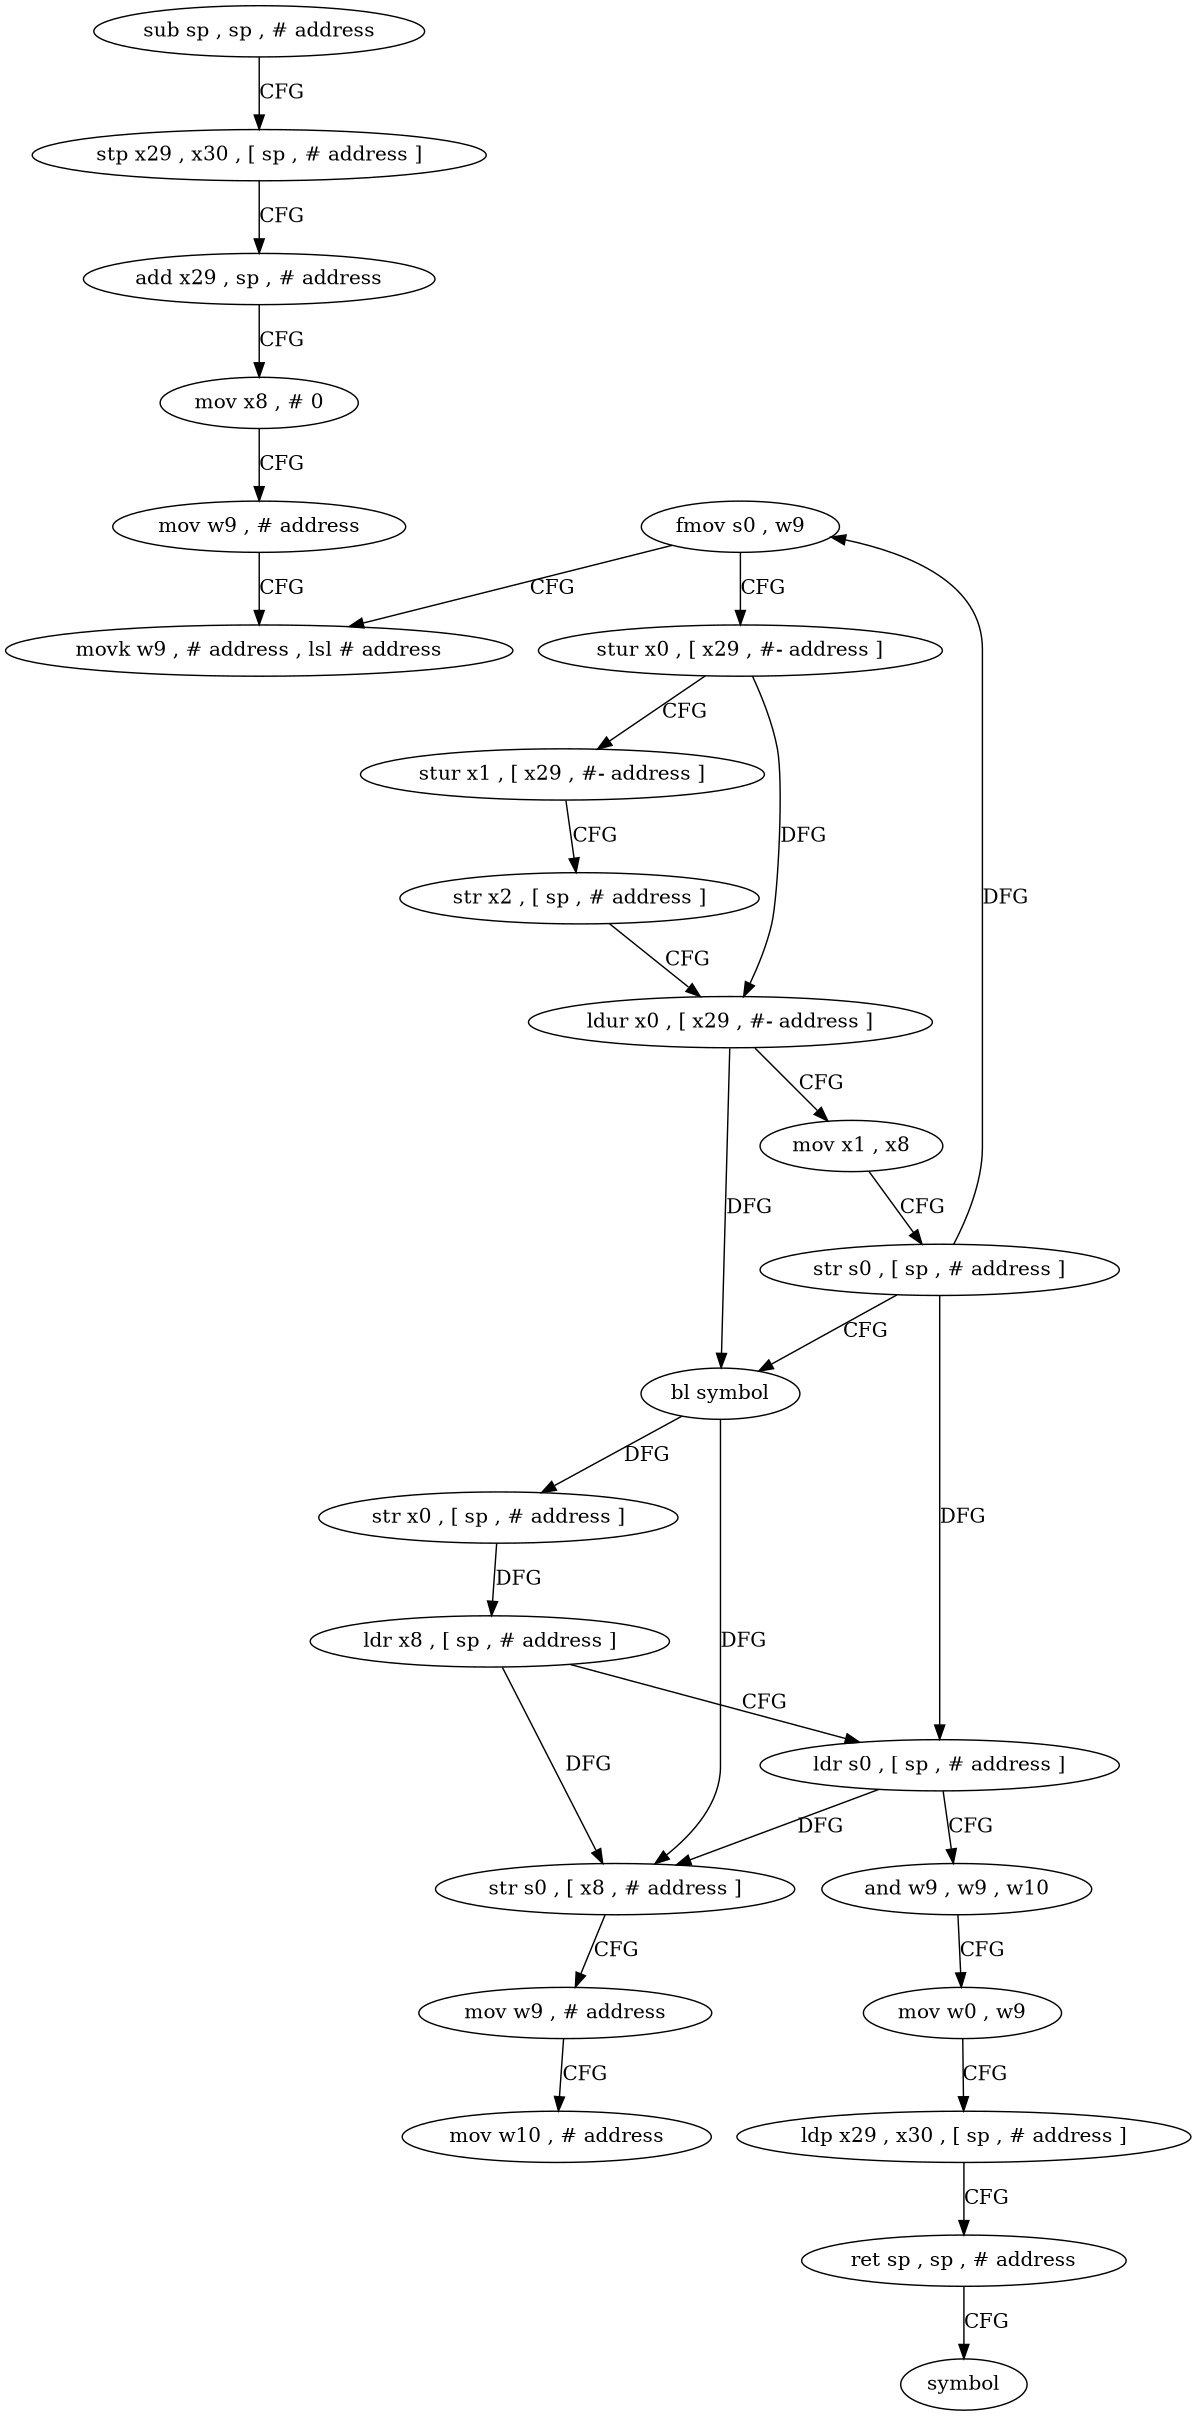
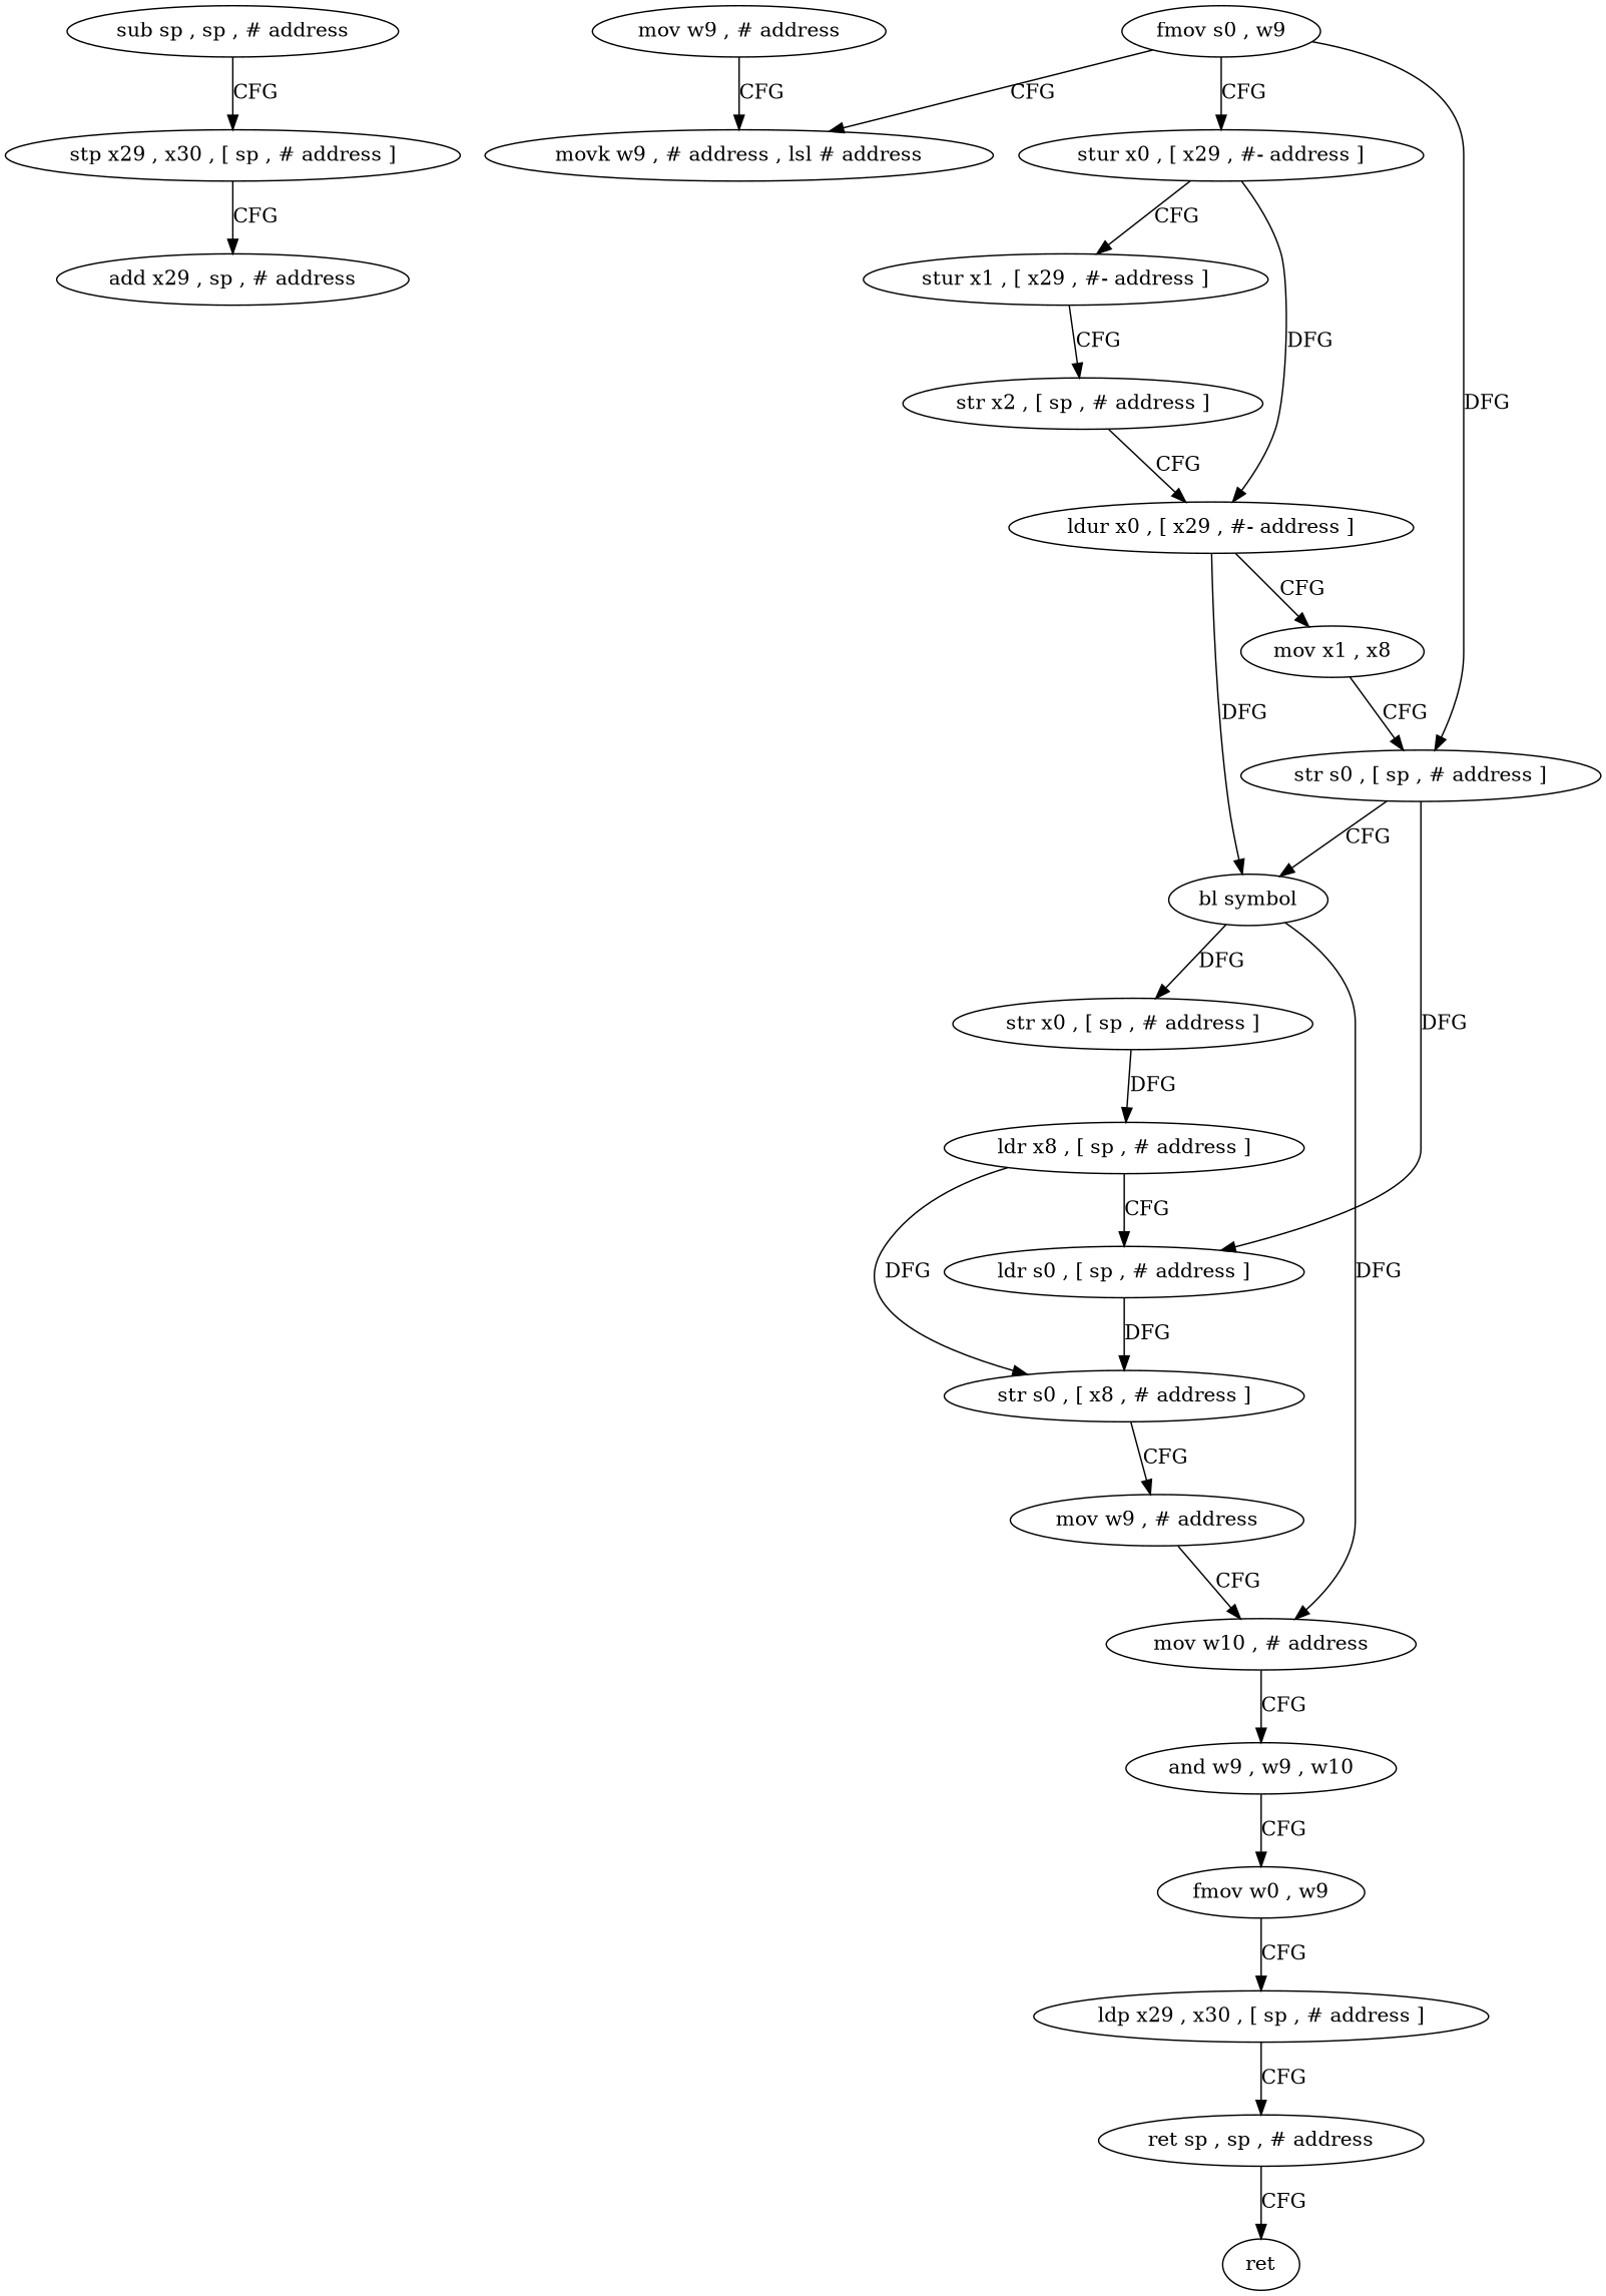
  digraph {
    n1 [label="sub sp , sp , # address"]
    n2 [label="stp x29 , x30 , [ sp , # address ]"]
    n3 [label="add x29 , sp , # address"]
-   n4 [label="mov x8 , # 0"]
    n5 [label="mov w9 , # address"]
    n6 [label="movk w9 , # address , lsl # address"]
    n7 [label="fmov s0 , w9"]
    n8 [label="stur x0 , [ x29 , #- address ]"]
    n9 [label="str s0 , [ sp , # address ]"]
    n10 [label="stur x1 , [ x29 , #- address ]"]
    n11 [label="ldur x0 , [ x29 , #- address ]"]
    n12 [label="bl symbol"]
    n13 [label="ldr s0 , [ sp , # address ]"]
    n14 [label="str x2 , [ sp , # address ]"]
    n15 [label="mov x1 , x8"]
    n16 [label="str x0 , [ sp , # address ]"]
    n17 [label="str s0 , [ x8 , # address ]"]
    n18 [label="ldr x8 , [ sp , # address ]"]
    n19 [label="mov w9 , # address"]
    n20 [label="mov w10 , # address"]
    n21 [label="and w9 , w9 , w10"]
-   n22 [label="mov w0 , w9"]
+   n22 [label="fmov w0 , w9"]
    n23 [label="ldp x29 , x30 , [ sp , # address ]"]
    n24 [label="ret sp , sp , # address"]
-   n25 [label=symbol]
+   n25 [label=ret]
    n1 -> n2 [label=CFG]
    n2 -> n3 [label=CFG]
-   n3 -> n4 [label=CFG]
-   n4 -> n5 [label=CFG]
    n5 -> n6 [label=CFG]
    n7 -> n6 [label=CFG]
    n7 -> n8 [label=CFG]
-   n9 -> n7 [label=DFG]
+   n7 -> n9 [label=DFG]
    n8 -> n10 [label=CFG]
    n8 -> n11 [label=DFG]
    n9 -> n12 [label=CFG]
    n9 -> n13 [label=DFG]
    n10 -> n14 [label=CFG]
    n11 -> n12 [label=DFG]
    n11 -> n15 [label=CFG]
    n12 -> n16 [label=DFG]
-   n12 -> n17 [label=DFG]
+   n12 -> n20 [label=DFG]
    n13 -> n17 [label=DFG]
    n14 -> n11 [label=CFG]
    n15 -> n9 [label=CFG]
    n16 -> n18 [label=DFG]
    n17 -> n19 [label=CFG]
    n18 -> n13 [label=CFG]
    n18 -> n17 [label=DFG]
    n19 -> n20 [label=CFG]
-   n13 -> n21 [label=CFG]
+   n20 -> n21 [label=CFG]
    n21 -> n22 [label=CFG]
    n22 -> n23 [label=CFG]
    n23 -> n24 [label=CFG]
    n24 -> n25 [label=CFG]
  }
